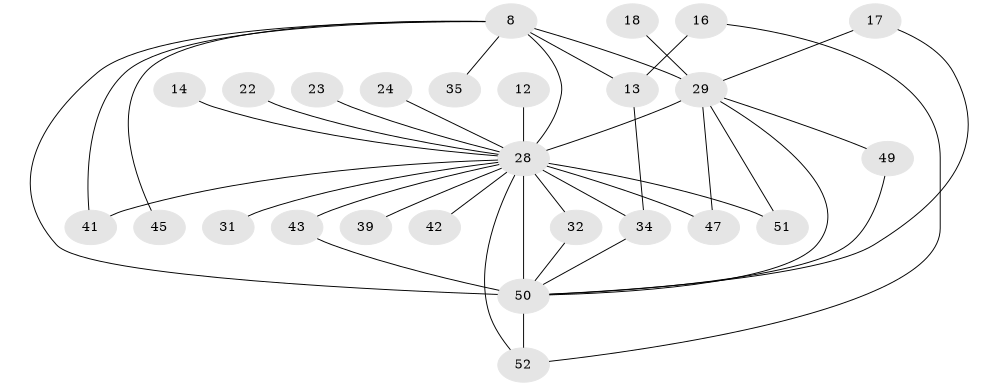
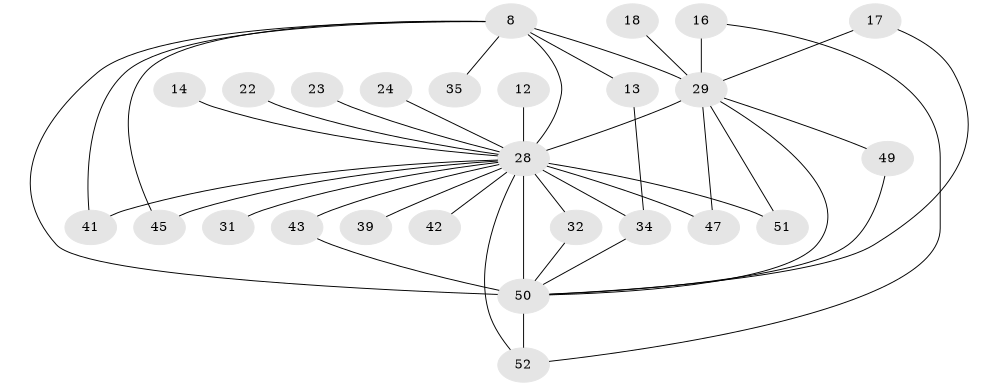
  graph {
    node [color=gray90 style=filled]
    8 [super="+6"]
    13
    n3 [label=29 super="+7"]
    28 [super="+25"]
    35
    41 [super="+15"]
    45
    50 [super="+38+27+10"]
    34 [super="+20+33"]
    47 [super="+37"]
    49
    51 [super="+30"]
    52 [super="+44+48"]
    31
    32
    39
    42 [super="+36"]
    43
    12
    14
    16
    17
    18
    22
    23
    24
    8 -- 13 [weight=2]
    8 -- n3 [weight=4]
    8 -- 28 [weight=6]
    8 -- 35
    8 -- 41 [weight=2]
    8 -- 45
    8 -- 50 [weight=8]
    13 -- 34
    n3 -- 28 [weight=7]
    n3 -- 50 [weight=6]
    n3 -- 47 [weight=2]
    n3 -- 49
    n3 -- 51
    28 -- 41
+   28 -- 45
    28 -- 50 [weight=14]
    28 -- 34
    28 -- 47
    28 -- 51 [weight=2]
    28 -- 52 [weight=2]
    28 -- 31 [weight=2]
    28 -- 32
    28 -- 39 [weight=2]
    28 -- 42 [weight=3]
    28 -- 43
    50 -- 52 [weight=3]
    34 -- 50 [weight=2]
    49 -- 50
    32 -- 50
    43 -- 50
    12 -- 28 [weight=2]
    14 -- 28 [weight=2]
-   16 -- 13 [weight=2]
+   16 -- n3 [weight=2]
    16 -- 52
    17 -- n3
    17 -- 50
    18 -- n3
    22 -- 28 [weight=2]
    23 -- 28 [weight=2]
    24 -- 28 [weight=2]
  }
